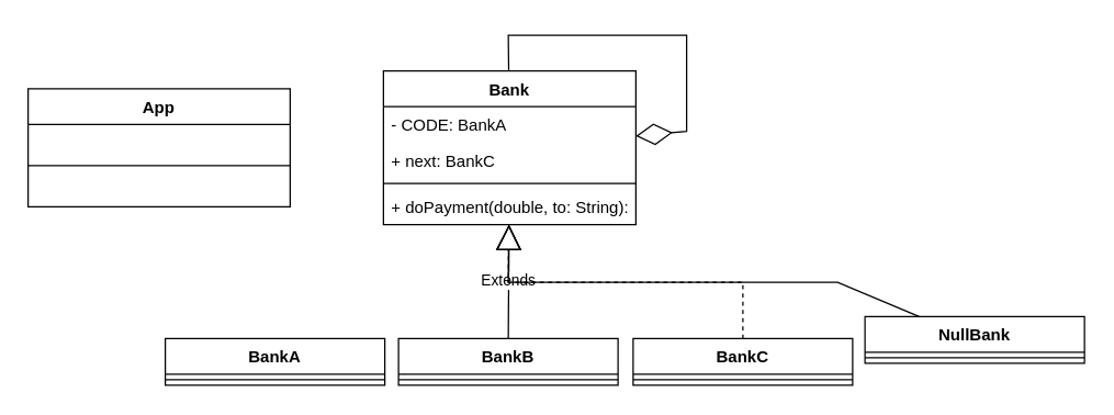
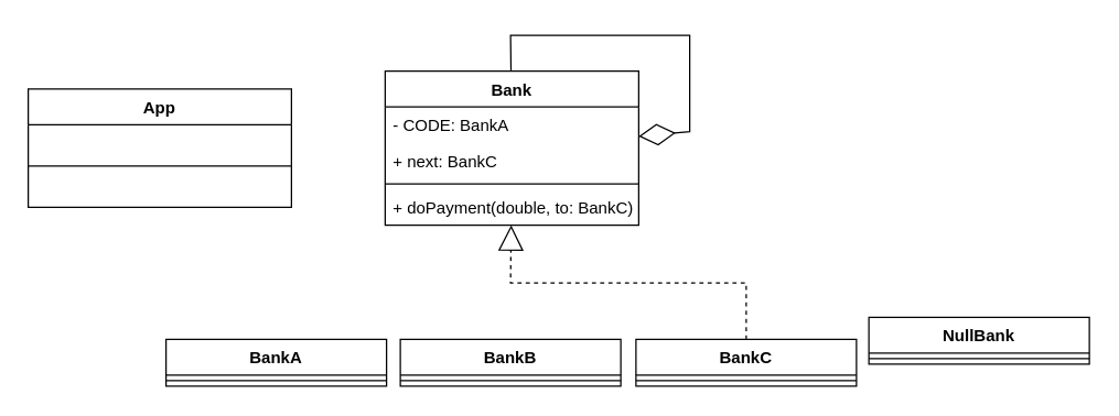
  <mxCell id="0" />
  <mxCell id="1" parent="0" />
  <mxCell id="2" value="BankB" style="swimlane;fontStyle=1;align=center;verticalAlign=top;childLayout=stackLayout;horizontal=1;startSize=26;horizontalStack=0;resizeParent=1;resizeParentMax=0;resizeLast=0;collapsible=1;marginBottom=0;" parent="1" vertex="1"><mxGeometry x="290" y="241" width="160" height="34" as="geometry" /></mxCell>
  <mxCell id="3" value="" style="line;strokeWidth=1;fillColor=none;align=left;verticalAlign=middle;spacingTop=-1;spacingLeft=3;spacingRight=3;rotatable=0;labelPosition=right;points=[];portConstraint=eastwest;strokeColor=inherit;" parent="2" vertex="1"><mxGeometry y="26" width="160" height="8" as="geometry" /></mxCell>
  <mxCell id="4" value="BankA" style="swimlane;fontStyle=1;align=center;verticalAlign=top;childLayout=stackLayout;horizontal=1;startSize=26;horizontalStack=0;resizeParent=1;resizeParentMax=0;resizeLast=0;collapsible=1;marginBottom=0;" parent="1" vertex="1"><mxGeometry x="120" y="241" width="160" height="34" as="geometry" /></mxCell>
  <mxCell id="5" value="" style="line;strokeWidth=1;fillColor=none;align=left;verticalAlign=middle;spacingTop=-1;spacingLeft=3;spacingRight=3;rotatable=0;labelPosition=right;points=[];portConstraint=eastwest;strokeColor=inherit;" parent="4" vertex="1"><mxGeometry y="26" width="160" height="8" as="geometry" /></mxCell>
  <mxCell id="6" value="BankC" style="swimlane;fontStyle=1;align=center;verticalAlign=top;childLayout=stackLayout;horizontal=1;startSize=26;horizontalStack=0;resizeParent=1;resizeParentMax=0;resizeLast=0;collapsible=1;marginBottom=0;" parent="1" vertex="1"><mxGeometry x="461" y="241" width="160" height="34" as="geometry" /></mxCell>
  <mxCell id="7" value="" style="line;strokeWidth=1;fillColor=none;align=left;verticalAlign=middle;spacingTop=-1;spacingLeft=3;spacingRight=3;rotatable=0;labelPosition=right;points=[];portConstraint=eastwest;strokeColor=inherit;" parent="6" vertex="1"><mxGeometry y="26" width="160" height="8" as="geometry" /></mxCell>
  <mxCell id="8" value="App" style="swimlane;fontStyle=1;align=center;verticalAlign=top;childLayout=stackLayout;horizontal=1;startSize=26;horizontalStack=0;resizeParent=1;resizeParentMax=0;resizeLast=0;collapsible=1;marginBottom=0;" parent="1" vertex="1"><mxGeometry x="20" y="59" width="191" height="86" as="geometry" /></mxCell>
  <mxCell id="9" value=" " style="text;strokeColor=none;fillColor=none;align=left;verticalAlign=top;spacingLeft=4;spacingRight=4;overflow=hidden;rotatable=0;points=[[0,0.5],[1,0.5]];portConstraint=eastwest;" parent="8" vertex="1"><mxGeometry y="26" width="191" height="26" as="geometry" /></mxCell>
  <mxCell id="10" value="" style="line;strokeWidth=1;fillColor=none;align=left;verticalAlign=middle;spacingTop=-1;spacingLeft=3;spacingRight=3;rotatable=0;labelPosition=right;points=[];portConstraint=eastwest;strokeColor=inherit;" parent="8" vertex="1"><mxGeometry y="52" width="191" height="8" as="geometry" /></mxCell>
  <mxCell id="11" value=" " style="text;strokeColor=none;fillColor=none;align=left;verticalAlign=top;spacingLeft=4;spacingRight=4;overflow=hidden;rotatable=0;points=[[0,0.5],[1,0.5]];portConstraint=eastwest;" parent="8" vertex="1"><mxGeometry y="60" width="191" height="26" as="geometry" /></mxCell>
  <mxCell id="12" value="Bank" style="swimlane;fontStyle=1;align=center;verticalAlign=top;childLayout=stackLayout;horizontal=1;startSize=26;horizontalStack=0;resizeParent=1;resizeParentMax=0;resizeLast=0;collapsible=1;marginBottom=0;" parent="1" vertex="1"><mxGeometry x="279" y="46" width="184" height="112" as="geometry" /></mxCell>
  <mxCell id="13" value="- CODE: BankA" style="text;strokeColor=none;fillColor=none;align=left;verticalAlign=top;spacingLeft=4;spacingRight=4;overflow=hidden;rotatable=0;points=[[0,0.5],[1,0.5]];portConstraint=eastwest;" parent="12" vertex="1"><mxGeometry y="26" width="184" height="26" as="geometry" /></mxCell>
  <mxCell id="14" value="+ next: BankC" style="text;strokeColor=none;fillColor=none;align=left;verticalAlign=top;spacingLeft=4;spacingRight=4;overflow=hidden;rotatable=0;points=[[0,0.5],[1,0.5]];portConstraint=eastwest;" parent="12" vertex="1"><mxGeometry y="52" width="184" height="26" as="geometry" /></mxCell>
  <mxCell id="15" value="" style="line;strokeWidth=1;fillColor=none;align=left;verticalAlign=middle;spacingTop=-1;spacingLeft=3;spacingRight=3;rotatable=0;labelPosition=right;points=[];portConstraint=eastwest;strokeColor=inherit;" parent="12" vertex="1"><mxGeometry y="78" width="184" height="8" as="geometry" /></mxCell>
- <mxCell id="16" value="+ doPayment(double, to: String): type" style="text;strokeColor=none;fillColor=none;align=left;verticalAlign=top;spacingLeft=4;spacingRight=4;overflow=hidden;rotatable=0;points=[[0,0.5],[1,0.5]];portConstraint=eastwest;" parent="12" vertex="1"><mxGeometry y="86" width="184" height="26" as="geometry" /></mxCell>
- <mxCell id="17" value="Extends" style="endArrow=block;endSize=16;endFill=0;html=1;rounded=0;exitX=0.5;exitY=0;exitDx=0;exitDy=0;" parent="1" source="2" target="12" edge="1"><mxGeometry width="160" relative="1" as="geometry"><mxPoint x="430" y="180" as="sourcePoint" /><mxPoint x="590" y="180" as="targetPoint" /></mxGeometry></mxCell>
+ <mxCell id="16" value="+ doPayment(double, to: BankC): type" style="text;strokeColor=none;fillColor=none;align=left;verticalAlign=top;spacingLeft=4;spacingRight=4;overflow=hidden;rotatable=0;points=[[0,0.5],[1,0.5]];portConstraint=eastwest;" parent="12" vertex="1"><mxGeometry y="86" width="184" height="26" as="geometry" /></mxCell>
  <mxCell id="18" value="" style="endArrow=block;endSize=16;endFill=0;html=1;rounded=0;dashed=1;" parent="1" source="6" target="12" edge="1"><mxGeometry width="160" relative="1" as="geometry"><mxPoint x="530" y="240" as="sourcePoint" /><mxPoint x="560" y="100" as="targetPoint" /><Array as="points"><mxPoint x="541" y="200" /><mxPoint x="370" y="200" /></Array></mxGeometry></mxCell>
  <mxCell id="19" value="" style="endArrow=diamondThin;endFill=0;endSize=24;html=1;rounded=0;" parent="1" source="12" target="12" edge="1"><mxGeometry width="160" relative="1" as="geometry"><mxPoint x="380" y="0" as="sourcePoint" /><mxPoint x="540" y="0" as="targetPoint" /><Array as="points"><mxPoint x="370" y="20" /><mxPoint x="500" y="20" /><mxPoint x="500" y="90" /></Array></mxGeometry></mxCell>
  <mxCell id="20" value="NullBank" style="swimlane;fontStyle=1;align=center;verticalAlign=top;childLayout=stackLayout;horizontal=1;startSize=26;horizontalStack=0;resizeParent=1;resizeParentMax=0;resizeLast=0;collapsible=1;marginBottom=0;" vertex="1" parent="1"><mxGeometry x="630" y="225" width="160" height="34" as="geometry" /></mxCell>
  <mxCell id="21" value="" style="line;strokeWidth=1;fillColor=none;align=left;verticalAlign=middle;spacingTop=-1;spacingLeft=3;spacingRight=3;rotatable=0;labelPosition=right;points=[];portConstraint=eastwest;strokeColor=inherit;" vertex="1" parent="20"><mxGeometry y="26" width="160" height="8" as="geometry" /></mxCell>
- <mxCell id="22" value="" style="endArrow=block;endSize=16;endFill=0;html=1;rounded=0;" edge="1" source="20" parent="1" target="12"><mxGeometry width="160" relative="1" as="geometry"><mxPoint x="700" y="240" as="sourcePoint" /><mxPoint x="540.429" y="158" as="targetPoint" /><Array as="points"><mxPoint x="610" y="200" /><mxPoint x="370" y="200" /></Array></mxGeometry></mxCell>
